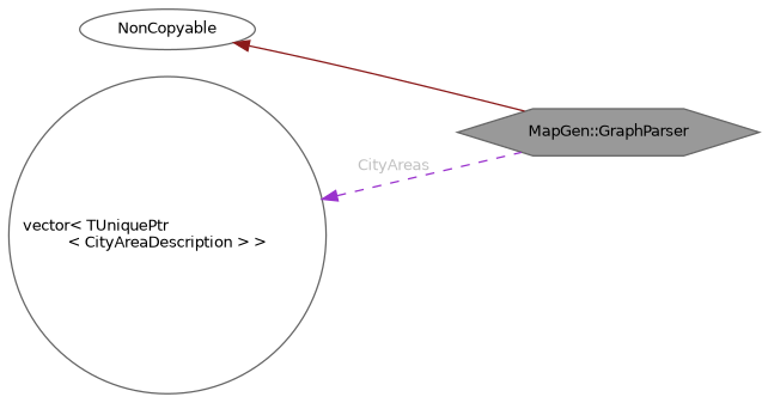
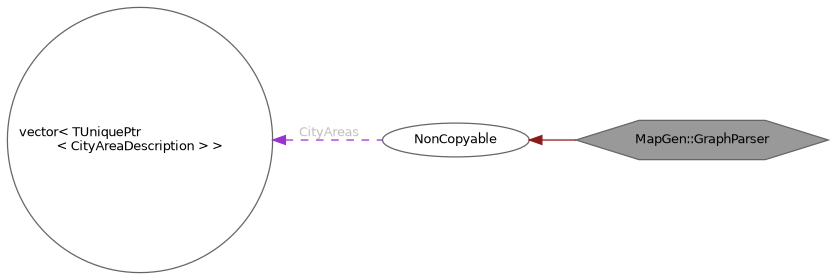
  digraph {
    rankdir=LR
    node [color=gray40 fillcolor=white fontname=Helvetica fontsize=10 style=filled]
    edge [dir=back fontname=Helvetica fontsize=10 labelfontname=Helvetica labelfontsize=10]
    n1 [fillcolor=grey60 fontcolor=black height=0.2 label="MapGen::GraphParser" shape=hexagon width=0.4]
    n2 [height=0.2 label=NonCopyable shape=ellipse width=0.4]
    n3 [height=0.2 label="vector\< TUniquePtr\l\< CityAreaDescription \> \>" shape=circle width=0.4]
    n2 -> n1 [color=firebrick4 style=solid]
-   n3 -> n1 [color=darkorchid3 fontcolor=grey label=" CityAreas" style=dashed]
+   n3 -> n2 [color=darkorchid3 fontcolor=grey label=" CityAreas" style=dashed]
  }
